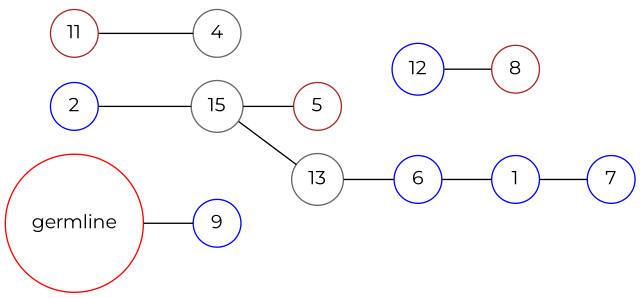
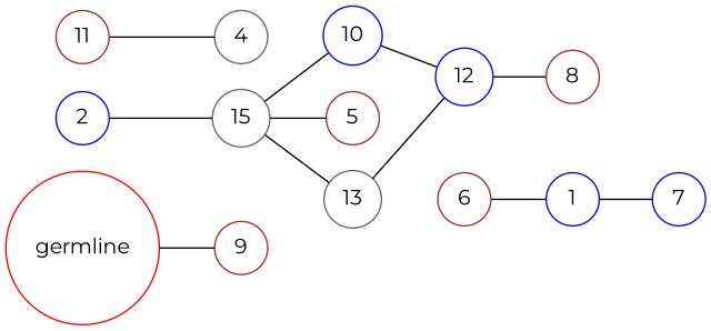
  graph {
    fontname=Montserrat
    rankdir=LR
    splines=line
    node [color=blue fontname=Montserrat shape=circle]
    edge [fontname=Montserrat]
    n1 [color=red label=germline]
-   n2 [label=9]
+   n2 [color=brown label=9]
    n3 [label=2]
    n4 [color=gray40 label=15]
+   n5 [label=10]
    n6 [color=brown label=5]
    n7 [color=gray40 label=13]
    n8 [label=12]
-   n9 [label=6]
+   n9 [color=brown label=6]
    n10 [color=brown label=11]
    n11 [color=gray40 label=4]
    n12 [color=brown label=8]
    n13 [label=1]
    n14 [label=7]
    n1 -- n2
    n3 -- n4
+   n4 -- n5
    n4 -- n6
    n4 -- n7
-   n7 -- n9
+   n5 -- n8
+   n7 -- n8
    n8 -- n12
    n9 -- n13
    n10 -- n11
    n13 -- n14
  }
